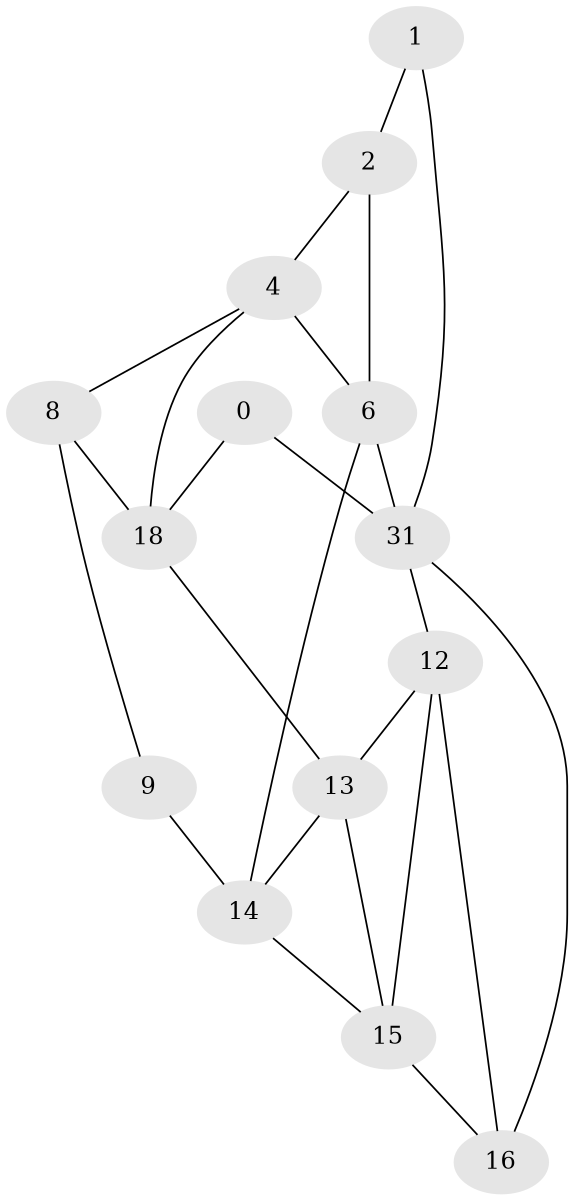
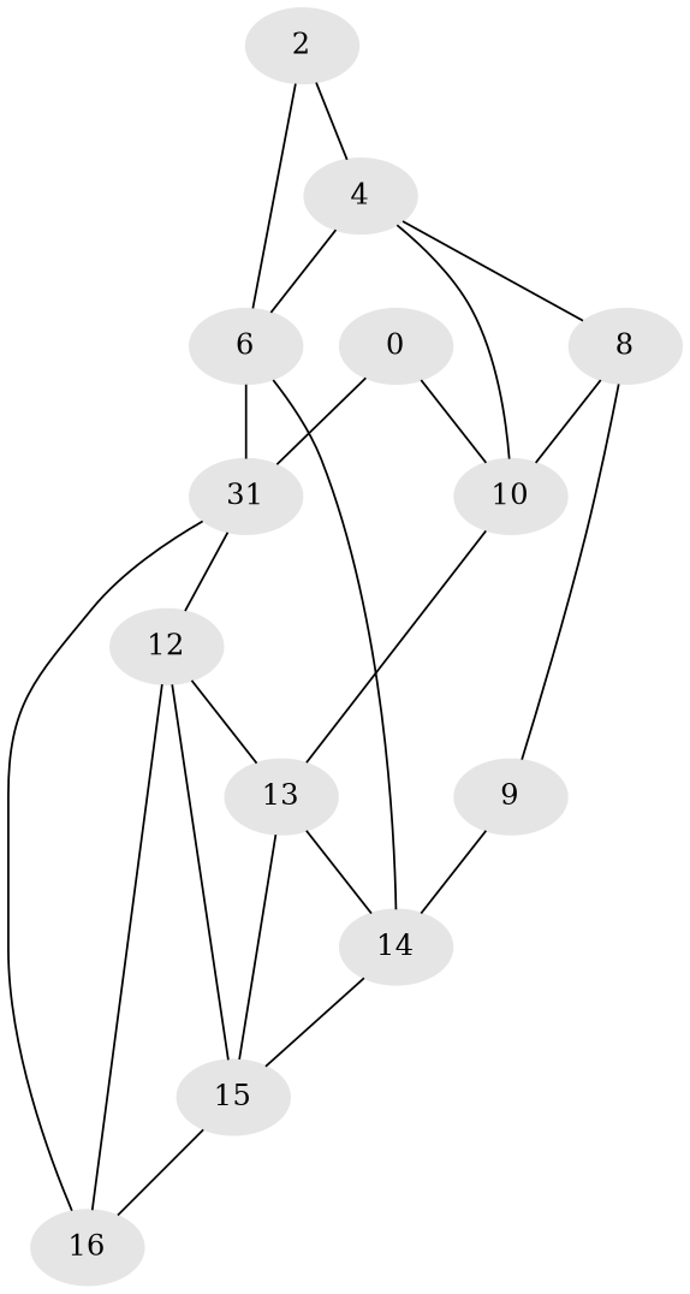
  graph {
    node [color=gray90 style=filled]
    edge [weight=1.0]
-   1
    2
    n3 [label=31]
    4
    6
    12
    16
    8
-   10 [label=18]
+   10
    14
    n11 [label=0]
    9
    13
    15
-   1 -- 2
-   1 -- n3
    2 -- 4
    2 -- 6
    n3 -- 12
    n3 -- 16
    4 -- 6 [weight=2.0]
    4 -- 8
    4 -- 10
    6 -- n3 [weight=2.0]
    6 -- 14 [weight=2.0]
    12 -- 16 [weight=2.0]
    12 -- 13
    12 -- 15
    8 -- 10 [weight=2.0]
    8 -- 9
    10 -- 13
    14 -- 15
    n11 -- n3
    n11 -- 10
    9 -- 14 [weight=2.0]
    13 -- 14
    13 -- 15
    15 -- 16
  }
